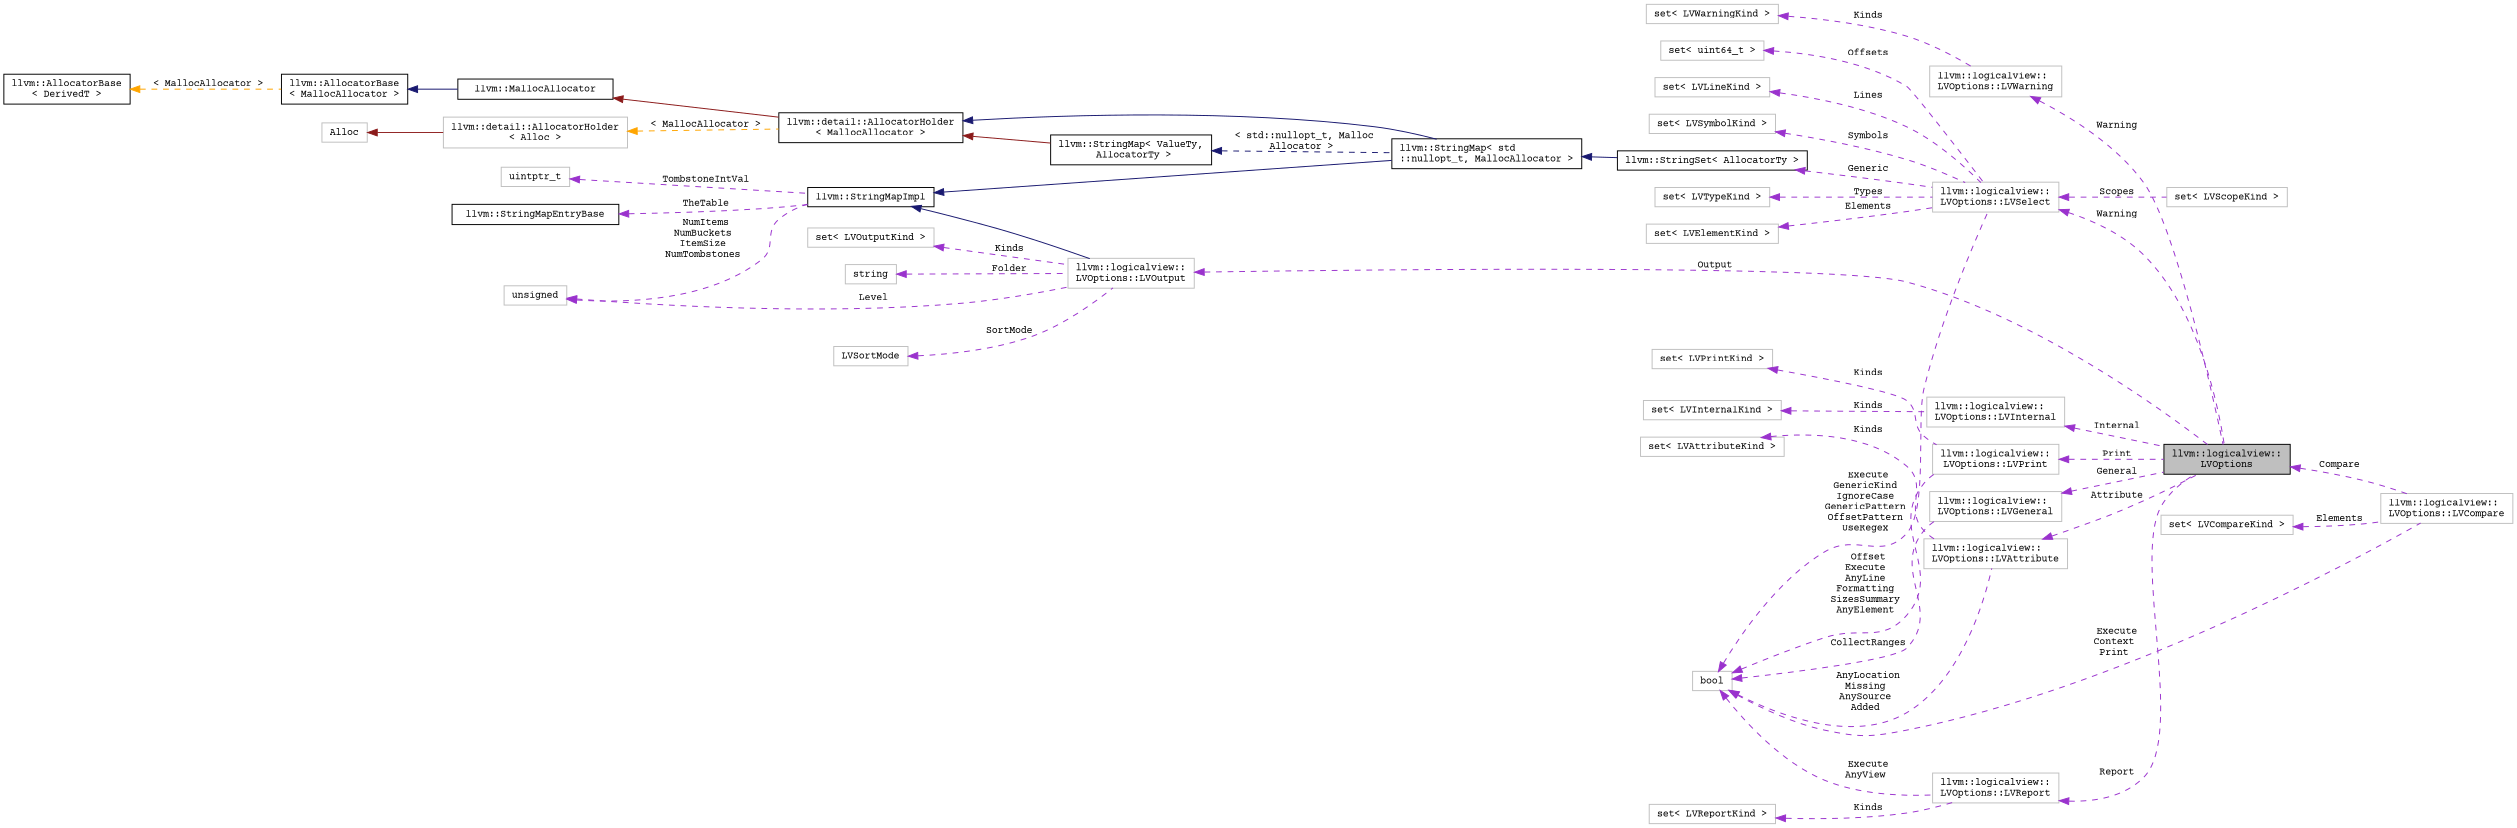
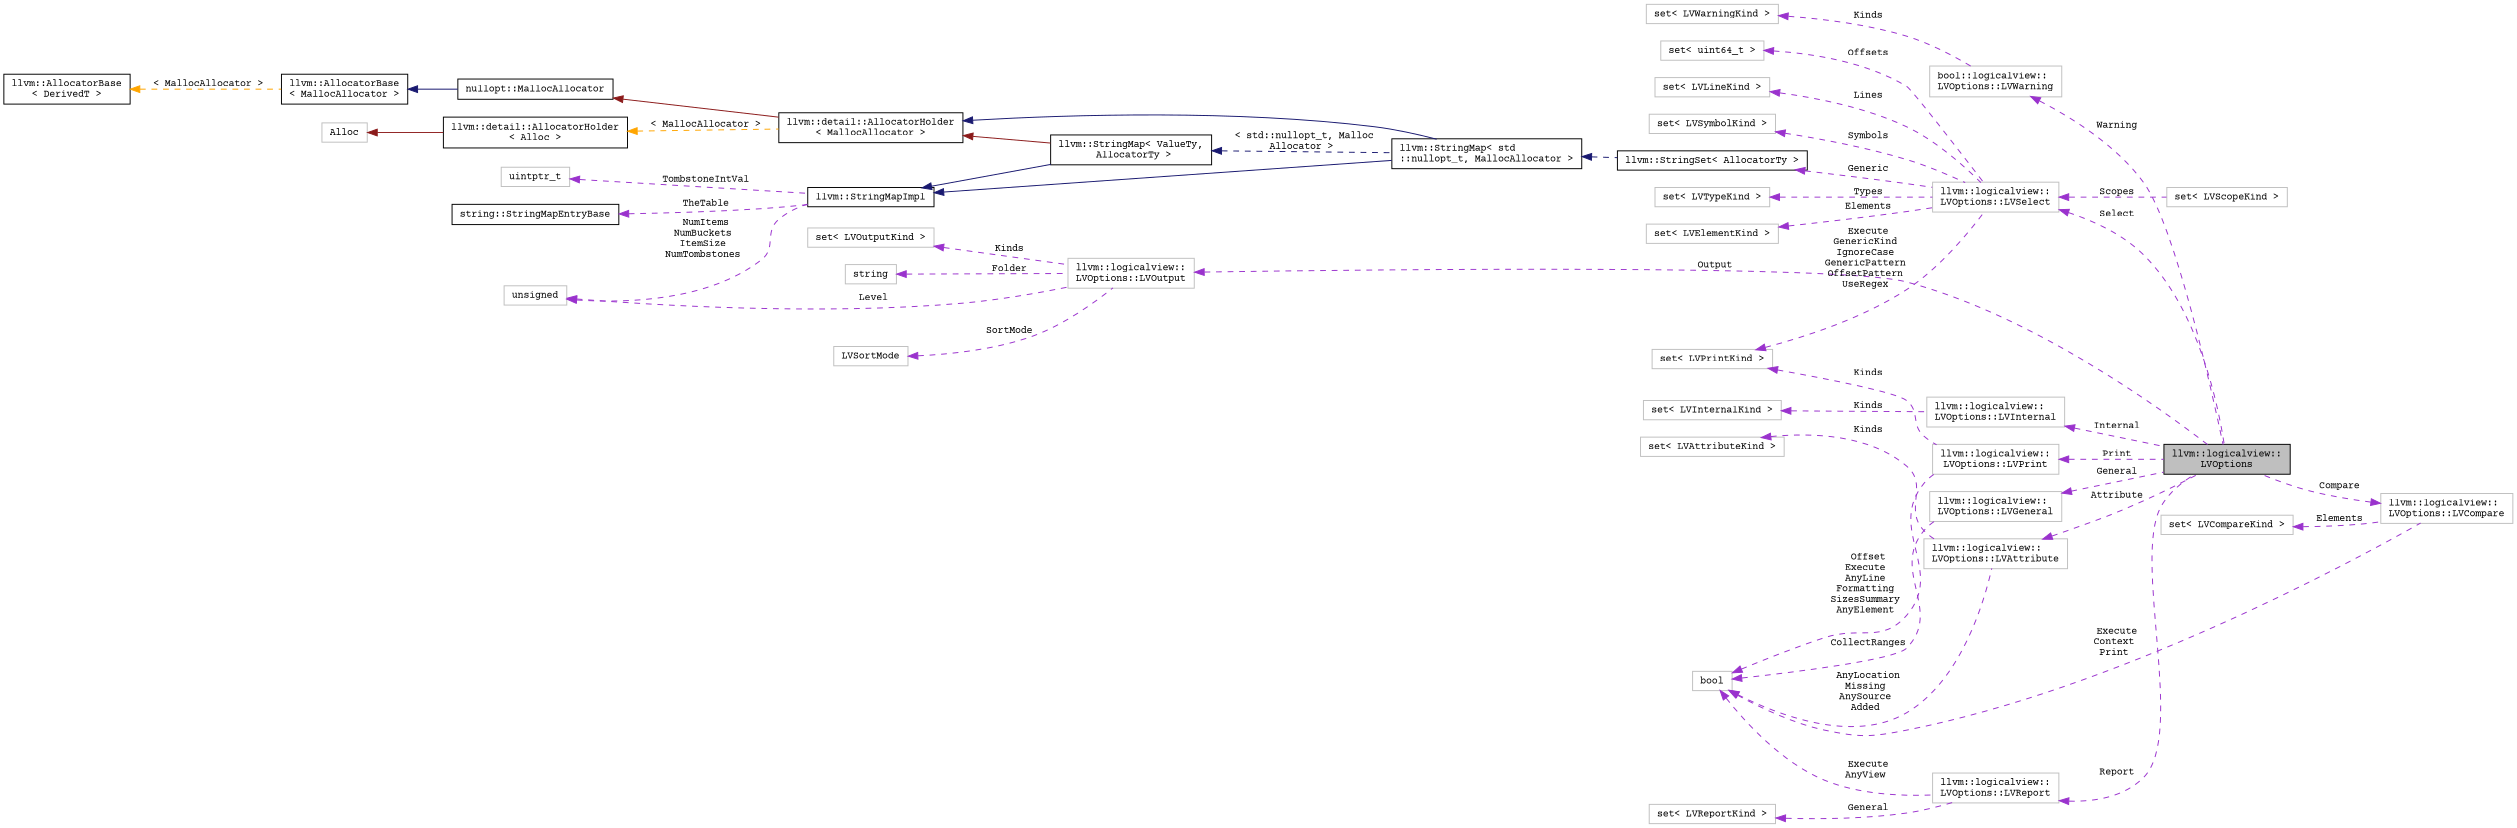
  digraph {
    fontname="Courier Prime"
    rankdir=LR
    node [color=grey75 fontname="Courier Prime" fontsize=10 shape=record]
    edge [color=darkorchid3 dir=back fontname="Courier Prime" fontsize=10 labelfontname=Helvetica labelfontsize=10 style=dashed]
    n1 [color=black fillcolor=grey75 fontcolor=black height=0.2 label="llvm::logicalview::\lLVOptions" style=filled width=0.4]
-   n2 [height=0.2 label="llvm::logicalview::\lLVOptions::LVWarning" width=0.4]
+   n2 [height=0.2 label="bool::logicalview::\lLVOptions::LVWarning" width=0.4]
    n3 [height=0.2 label="set\< LVWarningKind \>" width=0.4]
    n4 [height=0.2 label="llvm::logicalview::\lLVOptions::LVGeneral" width=0.4]
    n5 [height=0.2 label=bool width=0.4]
    n6 [height=0.2 label="llvm::logicalview::\lLVOptions::LVCompare" width=0.4]
    n7 [height=0.2 label="llvm::logicalview::\lLVOptions::LVSelect" width=0.4]
    n8 [height=0.2 label="llvm::logicalview::\lLVOptions::LVPrint" width=0.4]
    n9 [height=0.2 label="llvm::logicalview::\lLVOptions::LVAttribute" width=0.4]
    n10 [height=0.2 label="llvm::logicalview::\lLVOptions::LVReport" width=0.4]
    n11 [height=0.2 label="set\< LVScopeKind \>" width=0.4]
    n12 [height=0.2 label="set\< LVCompareKind \>" width=0.4]
    n13 [height=0.2 label="set\< uint64_t \>" width=0.4]
    n14 [height=0.2 label="set\< LVLineKind \>" width=0.4]
    n15 [height=0.2 label="set\< LVSymbolKind \>" width=0.4]
    n16 [color=black height=0.2 label="llvm::StringSet\< AllocatorTy \>" width=0.4]
    n17 [color=black height=0.2 label="llvm::StringMap\< std\l::nullopt_t, MallocAllocator \>" width=0.4]
    n18 [color=black height=0.2 label="llvm::StringMapImpl" width=0.4]
    n19 [color=black height=0.2 label="llvm::StringMap\< ValueTy,\l AllocatorTy \>" width=0.4]
-   n20 [color=black height=0.2 label="llvm::StringMapEntryBase" width=0.4]
+   n20 [color=black height=0.2 label="string::StringMapEntryBase" width=0.4]
    n21 [height=0.2 label=unsigned width=0.4]
    n22 [height=0.2 label="llvm::logicalview::\lLVOptions::LVOutput" width=0.4]
    n23 [height=0.2 label=uintptr_t width=0.4]
    n24 [color=black height=0.2 label="llvm::detail::AllocatorHolder\l\< MallocAllocator \>" width=0.4]
-   n25 [color=black height=0.2 label="llvm::MallocAllocator" width=0.4]
+   n25 [color=black height=0.2 label="nullopt::MallocAllocator" width=0.4]
    n26 [color=black height=0.2 label="llvm::AllocatorBase\l\< MallocAllocator \>" width=0.4]
    n27 [color=black height=0.2 label="llvm::AllocatorBase\l\< DerivedT \>" width=0.4]
-   n28 [height=0.2 label="llvm::detail::AllocatorHolder\l\< Alloc \>" width=0.4]
+   n28 [color=black height=0.2 label="llvm::detail::AllocatorHolder\l\< Alloc \>" width=0.4]
    n29 [height=0.2 label=Alloc width=0.4]
    n30 [height=0.2 label="set\< LVTypeKind \>" width=0.4]
    n31 [height=0.2 label="set\< LVElementKind \>" width=0.4]
    n32 [height=0.2 label="set\< LVPrintKind \>" width=0.4]
    n33 [height=0.2 label="set\< LVAttributeKind \>" width=0.4]
    n34 [height=0.2 label="llvm::logicalview::\lLVOptions::LVInternal" width=0.4]
    n35 [height=0.2 label="set\< LVInternalKind \>" width=0.4]
    n36 [height=0.2 label=string width=0.4]
    n37 [height=0.2 label=LVSortMode width=0.4]
    n38 [height=0.2 label="set\< LVOutputKind \>" width=0.4]
    n39 [height=0.2 label="set\< LVReportKind \>" width=0.4]
    n2 -> n1 [label=" Warning"]
    n3 -> n2 [label=" Kinds"]
    n4 -> n1 [label=" General"]
    n5 -> n4 [label=" CollectRanges"]
    n5 -> n6 [label=" Execute\nContext\nPrint"]
-   n5 -> n7 [label=" Execute\nGenericKind\nIgnoreCase\nGenericPattern\nOffsetPattern\nUseRegex"]
+   n32 -> n7 [label=" Execute\nGenericKind\nIgnoreCase\nGenericPattern\nOffsetPattern\nUseRegex"]
    n5 -> n8 [label=" Offset\nExecute\nAnyLine\nFormatting\nSizesSummary\nAnyElement"]
    n5 -> n9 [label=" AnyLocation\nMissing\nAnySource\nAdded"]
    n5 -> n10 [label=" Execute\nAnyView"]
-   n1 -> n6 [label=" Compare"]
-   n7 -> n1 [label=" Warning"]
+   n6 -> n1 [label=" Compare"]
+   n7 -> n1 [label=" Select"]
    n7 -> n11 [label=" Scopes"]
    n8 -> n1 [label=" Print"]
    n9 -> n1 [label=" Attribute"]
    n10 -> n1 [label=" Report"]
    n12 -> n6 [label=" Elements"]
    n13 -> n7 [label=" Offsets"]
    n14 -> n7 [label=" Lines"]
    n15 -> n7 [label=" Symbols"]
    n16 -> n7 [label=" Generic"]
-   n17 -> n16 [color=midnightblue style=solid]
+   n17 -> n16 [color=midnightblue]
    n18 -> n17 [color=midnightblue style=solid]
-   n18 -> n22 [color=midnightblue style=solid]
+   n18 -> n19 [color=midnightblue style=solid]
    n19 -> n17 [color=midnightblue label=" \< std::nullopt_t, Malloc\lAllocator \>"]
    n20 -> n18 [label=" TheTable"]
    n21 -> n18 [label=" NumItems\nNumBuckets\nItemSize\nNumTombstones"]
    n21 -> n22 [label=" Level"]
    n22 -> n1 [label=" Output"]
    n23 -> n18 [label=" TombstoneIntVal"]
    n24 -> n17 [color=midnightblue style=solid]
    n24 -> n19 [color=firebrick4 style=solid]
    n25 -> n24 [color=firebrick4 style=solid]
    n26 -> n25 [color=midnightblue style=solid]
    n27 -> n26 [color=orange label=" \< MallocAllocator \>"]
    n28 -> n24 [color=orange label=" \< MallocAllocator \>"]
    n29 -> n28 [color=firebrick4 style=solid]
    n30 -> n7 [label=" Types"]
    n31 -> n7 [label=" Elements"]
    n32 -> n8 [label=" Kinds"]
    n33 -> n9 [label=" Kinds"]
    n34 -> n1 [label=" Internal"]
    n35 -> n34 [label=" Kinds"]
    n36 -> n22 [label=" Folder"]
    n37 -> n22 [label=" SortMode"]
    n38 -> n22 [label=" Kinds"]
-   n39 -> n10 [label=" Kinds"]
+   n39 -> n10 [label=" General"]
  }
